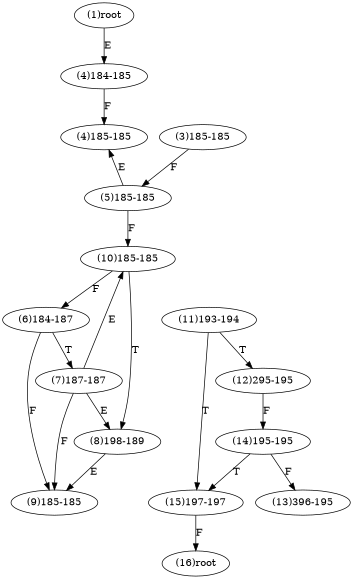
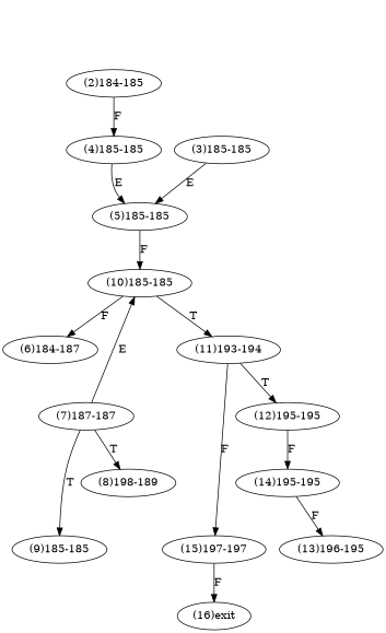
  digraph {
-   n1 [label="(1)root"]
-   n2 [label="(4)184-185"]
+   n2 [label="(2)184-185"]
    n3 [label="(4)185-185"]
    n4 [label="(3)185-185"]
    n5 [label="(5)185-185"]
    n6 [label="(10)185-185"]
    n7 [label="(6)184-187"]
    n8 [label="(11)193-194"]
    n9 [label="(7)187-187"]
    n10 [label="(9)185-185"]
    n11 [label="(8)198-189"]
-   n12 [label="(12)295-195"]
+   n12 [label="(12)195-195"]
    n13 [label="(15)197-197"]
    n14 [label="(14)195-195"]
-   n15 [label="(16)root"]
-   n16 [label="(13)396-195"]
-   n1 -> n2 [label=E]
+   n15 [label="(16)exit"]
+   n16 [label="(13)196-195"]
    n2 -> n3 [label=F]
-   n5 -> n3 [label=E]
-   n4 -> n5 [label=F]
+   n3 -> n5 [label=E]
+   n4 -> n5 [label=E]
    n5 -> n6 [label=F]
    n6 -> n7 [label=F]
-   n6 -> n11 [label=T]
-   n7 -> n9 [label=T]
-   n7 -> n10 [label=F]
+   n6 -> n8 [label=T]
    n8 -> n12 [label=T]
-   n8 -> n13 [label=T]
+   n8 -> n13 [label=F]
    n9 -> n6 [label=E]
-   n9 -> n10 [label=F]
-   n9 -> n11 [label=E]
-   n11 -> n10 [label=E]
+   n9 -> n10 [label=T]
+   n9 -> n11 [label=T]
    n12 -> n14 [label=F]
    n13 -> n15 [label=F]
-   n14 -> n13 [label=T]
    n14 -> n16 [label=F]
  }
